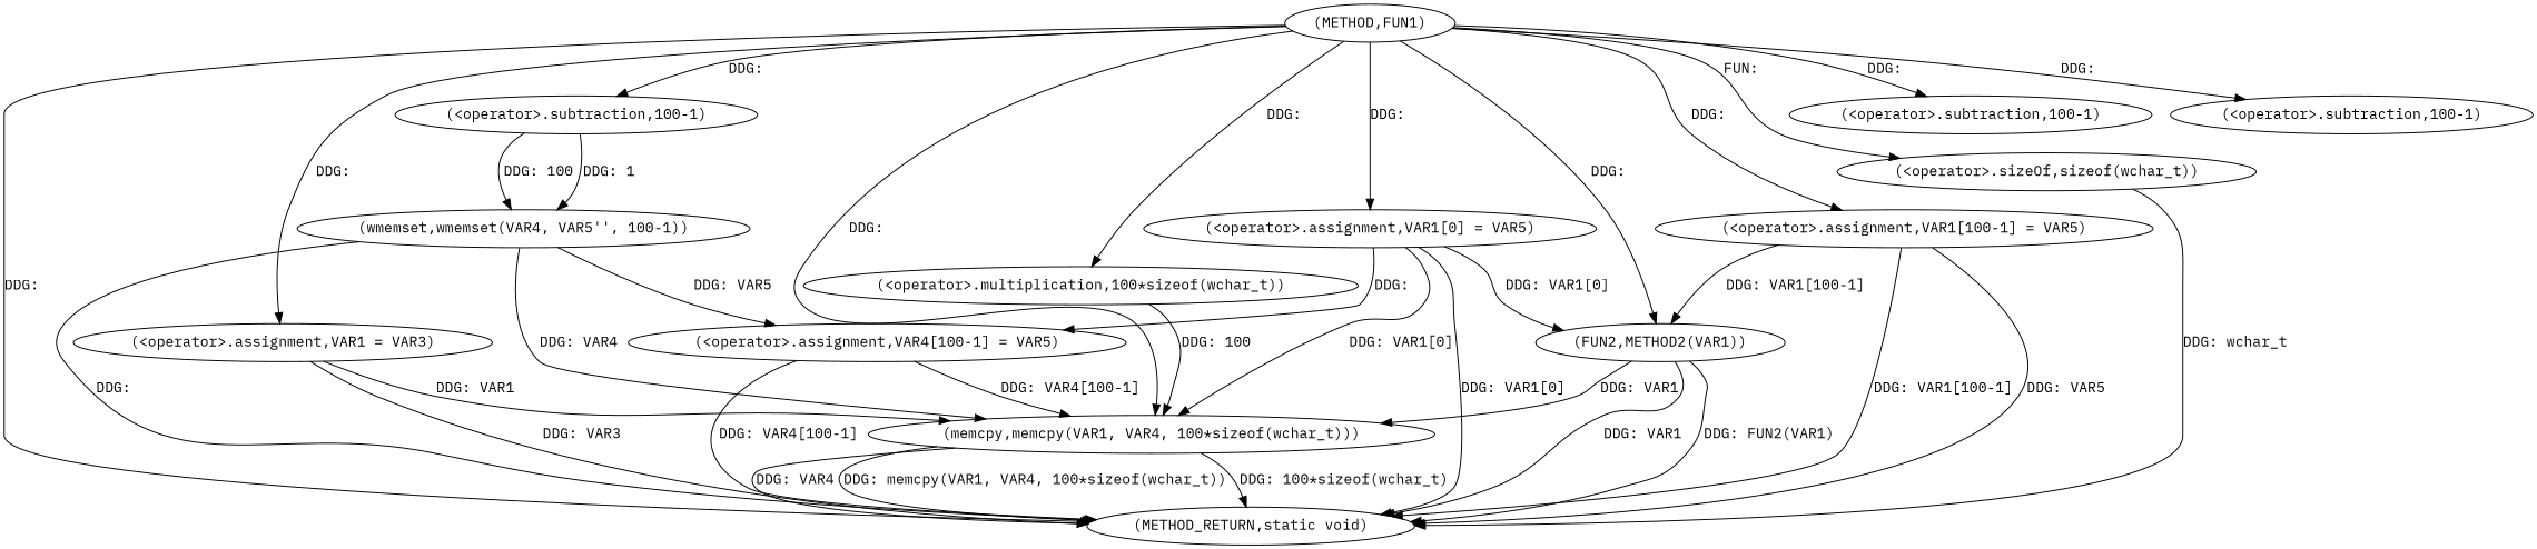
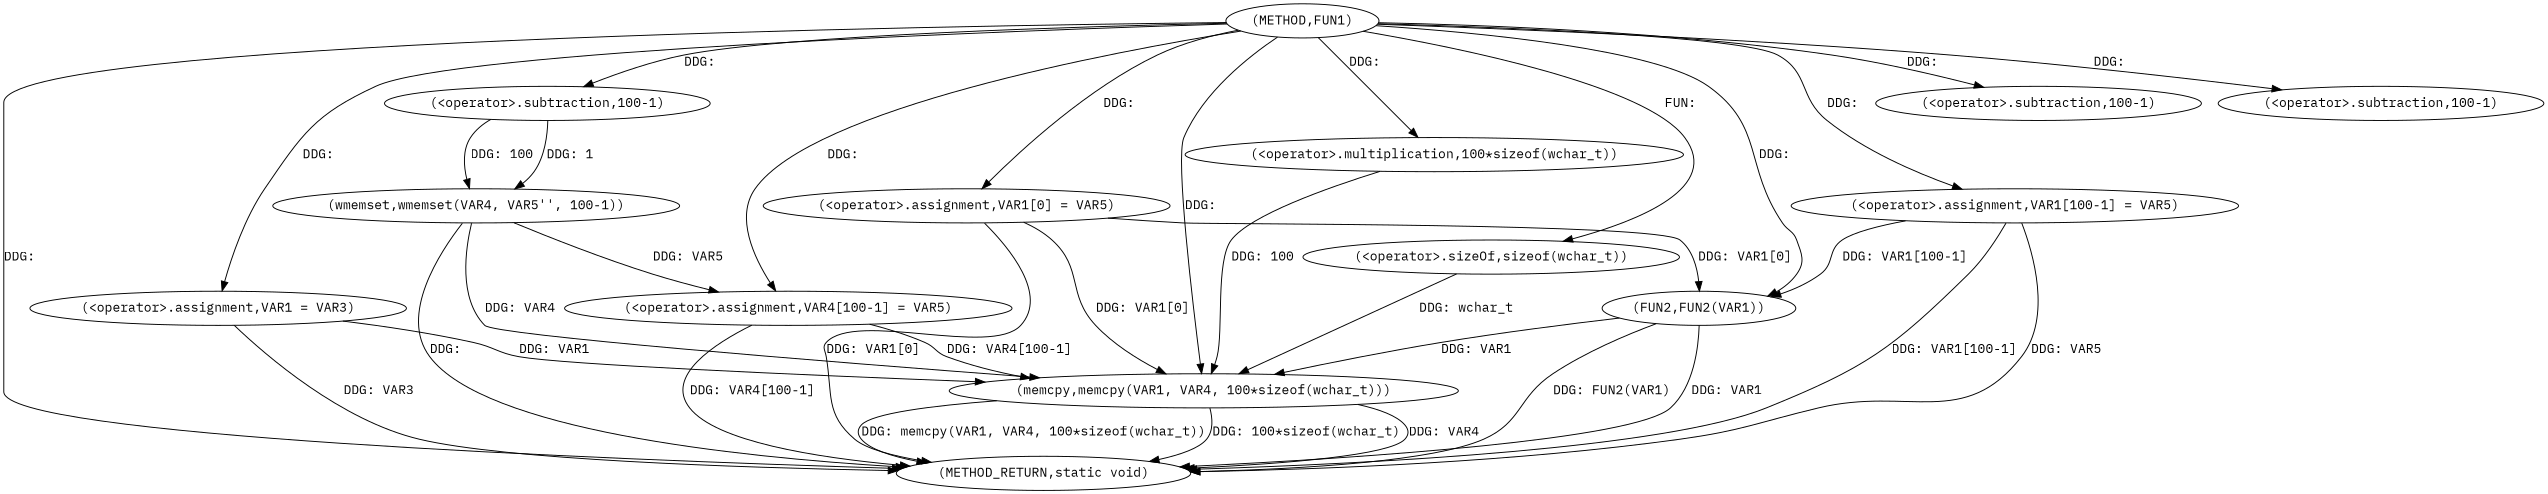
  digraph {
    fontname="IBM Plex Mono"
    node [fontname="IBM Plex Mono"]
    edge [fontname="IBM Plex Mono"]
    n1 [label="(METHOD,FUN1)"]
    n2 [label="(<operator>.assignment,VAR1 = VAR3)"]
    n3 [label="(<operator>.assignment,VAR1[0] = VAR5)"]
    n4 [label="(<operator>.subtraction,100-1)"]
    n5 [label="(<operator>.assignment,VAR4[100-1] = VAR5)"]
    n6 [label="(<operator>.subtraction,100-1)"]
    n7 [label="(memcpy,memcpy(VAR1, VAR4, 100*sizeof(wchar_t)))"]
    n8 [label="(<operator>.multiplication,100*sizeof(wchar_t))"]
    n9 [label="(<operator>.sizeOf,sizeof(wchar_t))"]
    n10 [label="(<operator>.assignment,VAR1[100-1] = VAR5)"]
    n11 [label="(<operator>.subtraction,100-1)"]
-   n12 [label="(FUN2,METHOD2(VAR1))"]
+   n12 [label="(FUN2,FUN2(VAR1))"]
    n13 [label="(METHOD_RETURN,static void)"]
    n14 [label="(wmemset,wmemset(VAR4, VAR5'', 100-1))"]
    n1 -> n2 [label="DDG: "]
    n1 -> n3 [label="DDG: "]
    n1 -> n4 [label="DDG: "]
-   n3 -> n5 [label="DDG: "]
+   n1 -> n5 [label="DDG: "]
    n1 -> n6 [label="DDG: "]
    n1 -> n7 [label="DDG: "]
    n1 -> n8 [label="DDG: "]
    n1 -> n9 [label="FUN: "]
    n1 -> n10 [label="DDG: "]
    n1 -> n11 [label="DDG: "]
    n1 -> n12 [label="DDG: "]
    n1 -> n13 [label="DDG: "]
    n2 -> n7 [label="DDG: VAR1"]
    n2 -> n13 [label="DDG: VAR3"]
    n3 -> n7 [label="DDG: VAR1[0]"]
    n3 -> n12 [label="DDG: VAR1[0]"]
    n3 -> n13 [label="DDG: VAR1[0]"]
    n4 -> n14 [label="DDG: 100"]
    n4 -> n14 [label="DDG: 1"]
    n5 -> n7 [label="DDG: VAR4[100-1]"]
    n5 -> n13 [label="DDG: VAR4[100-1]"]
    n7 -> n13 [label="DDG: memcpy(VAR1, VAR4, 100*sizeof(wchar_t))"]
    n7 -> n13 [label="DDG: 100*sizeof(wchar_t)"]
    n7 -> n13 [label="DDG: VAR4"]
    n8 -> n7 [label="DDG: 100"]
-   n9 -> n13 [label="DDG: wchar_t"]
+   n9 -> n7 [label="DDG: wchar_t"]
    n10 -> n12 [label="DDG: VAR1[100-1]"]
    n10 -> n13 [label="DDG: VAR1[100-1]"]
    n10 -> n13 [label="DDG: VAR5"]
    n12 -> n7 [label="DDG: VAR1"]
    n12 -> n13 [label="DDG: FUN2(VAR1)"]
    n12 -> n13 [label="DDG: VAR1"]
    n14 -> n5 [label="DDG: VAR5"]
    n14 -> n7 [label="DDG: VAR4"]
    n14 -> n13 [label="DDG: "]
  }
